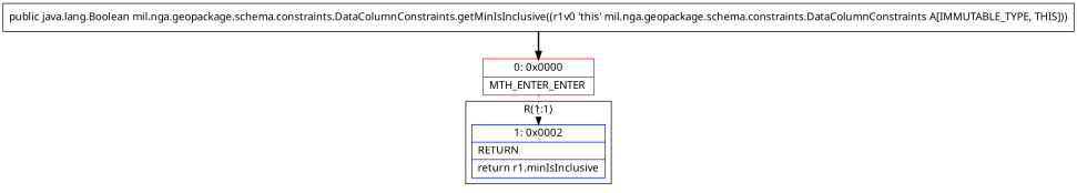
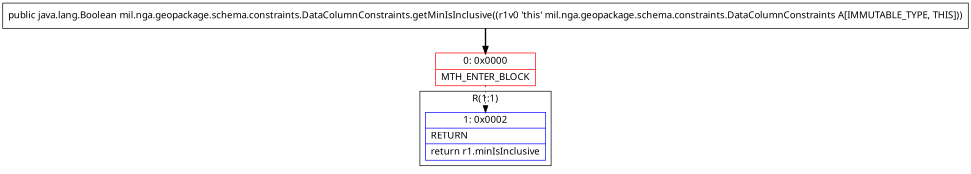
  digraph {
    fontname="Noto Sans"
    node [shape=record fontname="Noto Sans"]
    edge [fontname="Noto Sans"]
    n1 [color=blue label="{1\:\ 0x0002|RETURN\l|return r1.minIsInclusive\l}"]
-   n2 [color=red label="{0\:\ 0x0000|MTH_ENTER_ENTER\l}"]
+   n2 [color=red label="{0\:\ 0x0000|MTH_ENTER_BLOCK\l}"]
    n3 [label="{public java.lang.Boolean mil.nga.geopackage.schema.constraints.DataColumnConstraints.getMinIsInclusive((r1v0 'this' mil.nga.geopackage.schema.constraints.DataColumnConstraints A[IMMUTABLE_TYPE, THIS])) }"]
    subgraph cluster_1 {
      label="R(1:1)"
      n1
    }
    n2 -> n1 [style=dotted]
    n3 -> n2 [style=bold]
  }
